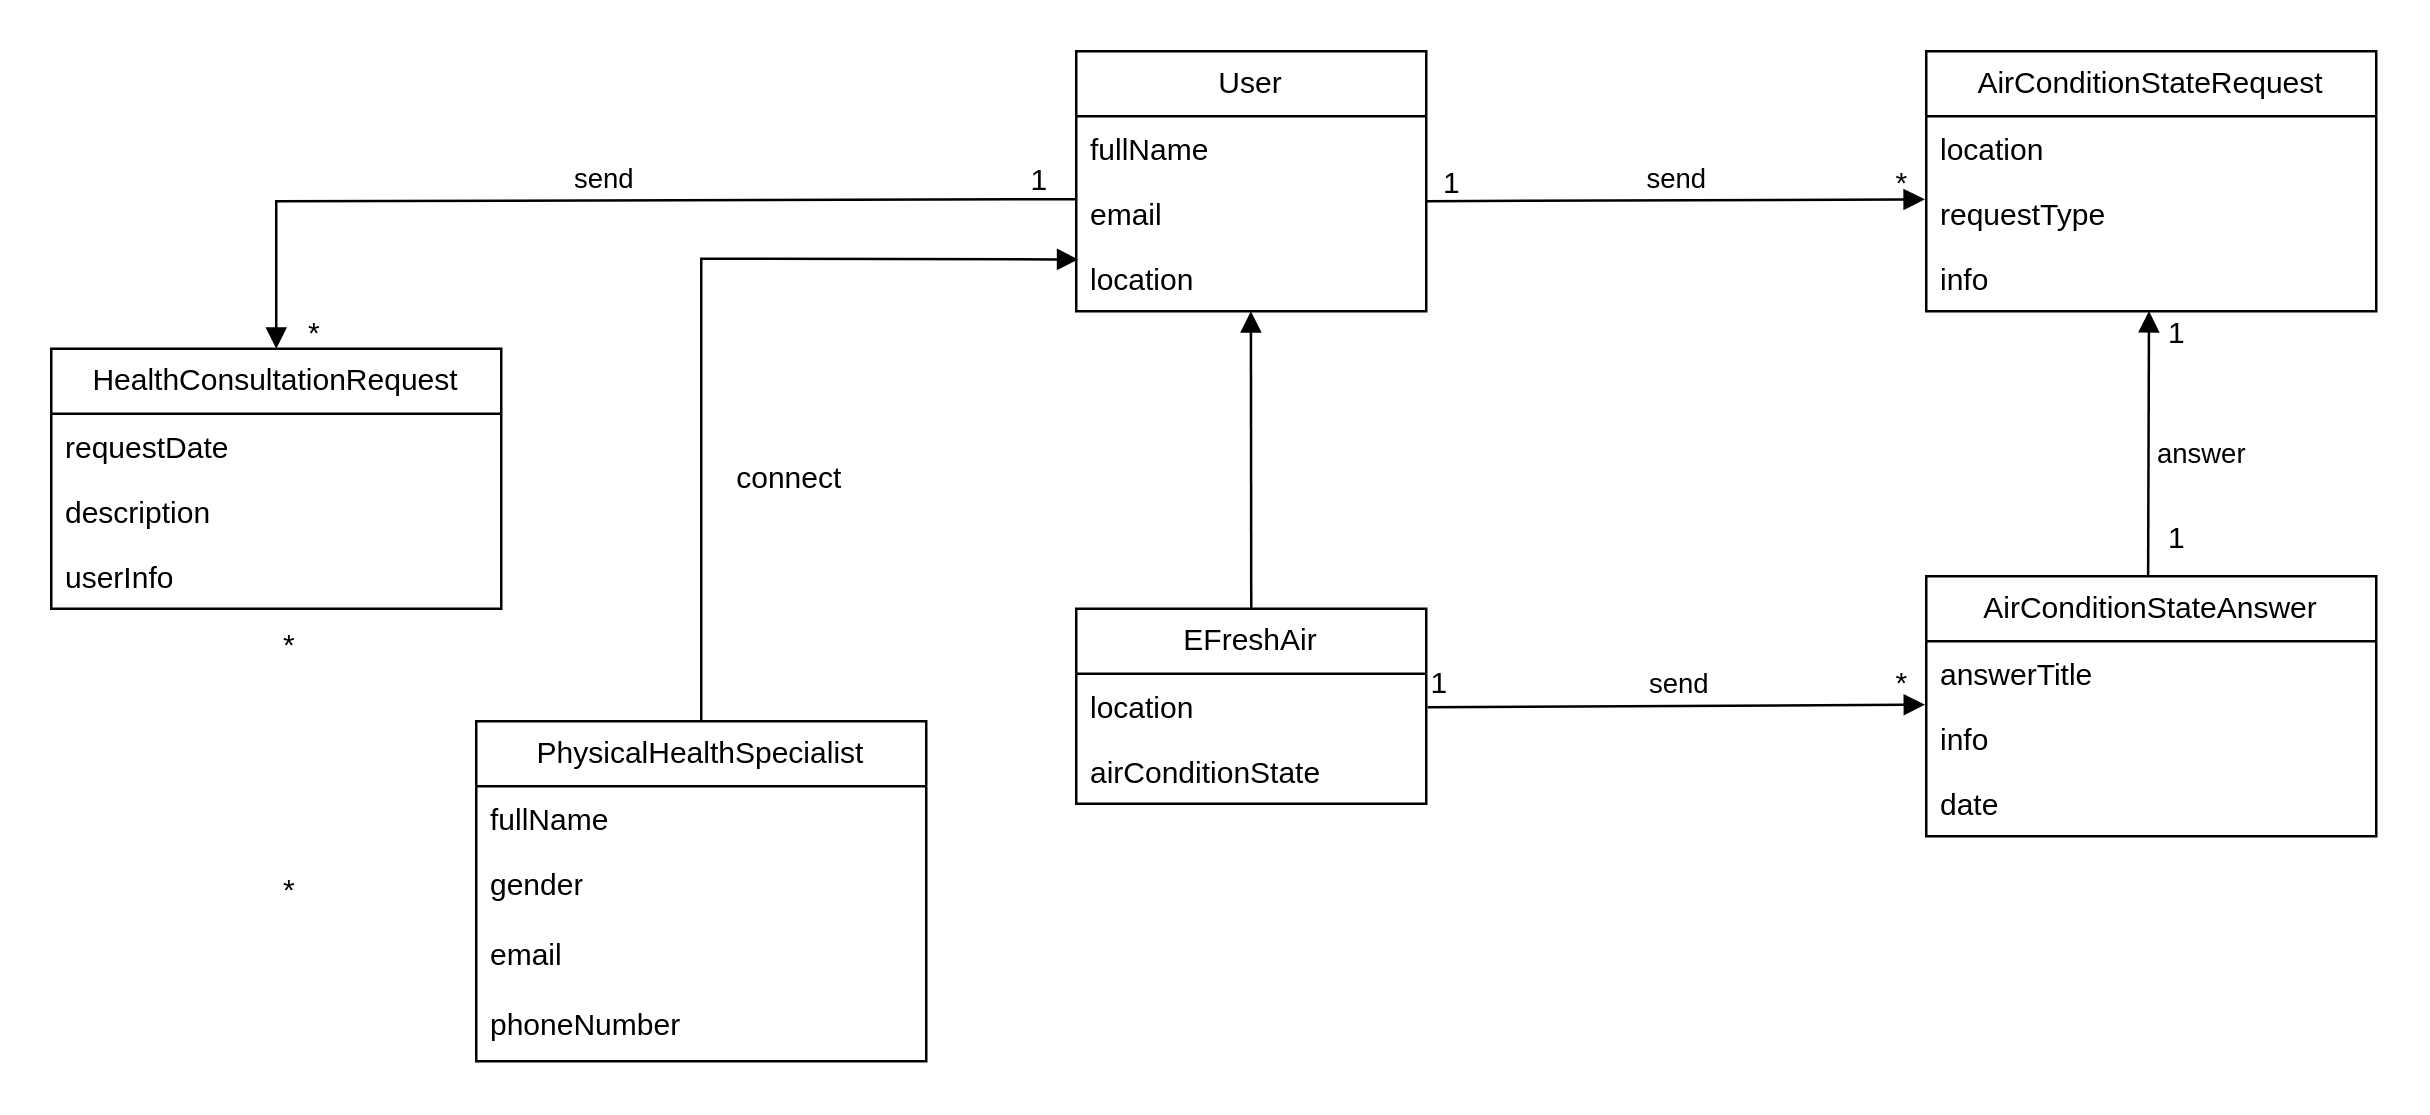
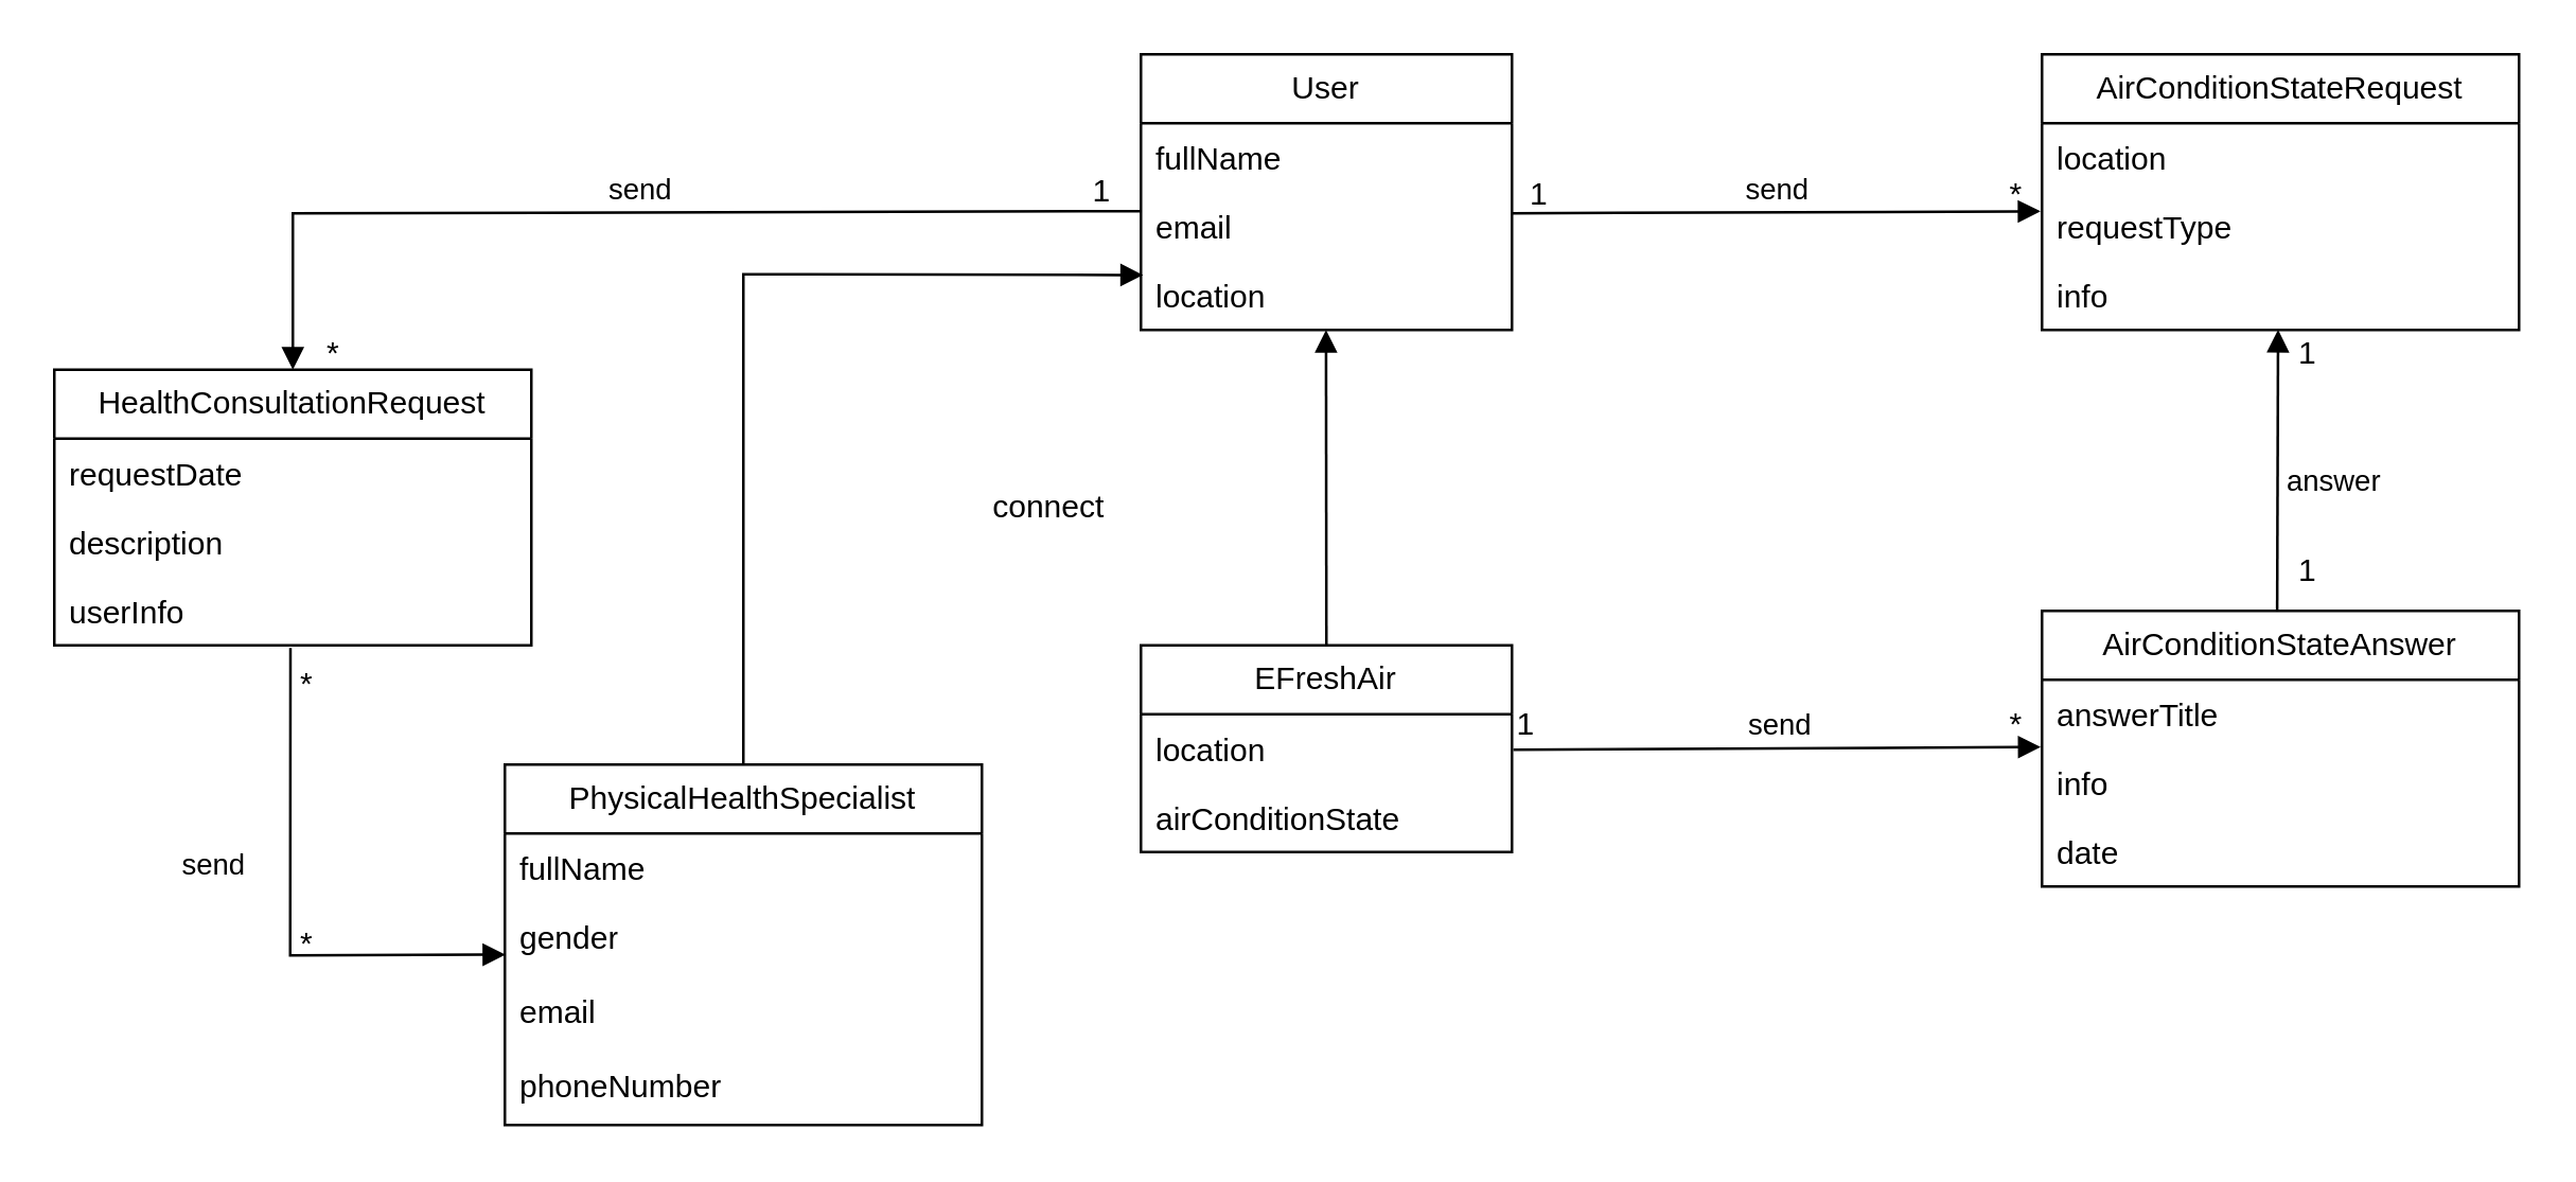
  <mxCell id="0" />
  <mxCell id="1" parent="0" />
  <mxCell id="2" value="User" style="swimlane;fontStyle=0;childLayout=stackLayout;horizontal=1;startSize=26;fillColor=none;horizontalStack=0;resizeParent=1;resizeParentMax=0;resizeLast=0;collapsible=1;marginBottom=0;whiteSpace=wrap;html=1;" vertex="1" parent="1"><mxGeometry x="430" y="20" width="140" height="104" as="geometry" /></mxCell>
  <mxCell id="3" value="fullName" style="text;strokeColor=none;fillColor=none;align=left;verticalAlign=top;spacingLeft=4;spacingRight=4;overflow=hidden;rotatable=0;points=[[0,0.5],[1,0.5]];portConstraint=eastwest;whiteSpace=wrap;html=1;" vertex="1" parent="2"><mxGeometry y="26" width="140" height="26" as="geometry" /></mxCell>
  <mxCell id="4" value="email" style="text;strokeColor=none;fillColor=none;align=left;verticalAlign=top;spacingLeft=4;spacingRight=4;overflow=hidden;rotatable=0;points=[[0,0.5],[1,0.5]];portConstraint=eastwest;whiteSpace=wrap;html=1;" vertex="1" parent="2"><mxGeometry y="52" width="140" height="26" as="geometry" /></mxCell>
  <mxCell id="5" value="location" style="text;strokeColor=none;fillColor=none;align=left;verticalAlign=top;spacingLeft=4;spacingRight=4;overflow=hidden;rotatable=0;points=[[0,0.5],[1,0.5]];portConstraint=eastwest;whiteSpace=wrap;html=1;" vertex="1" parent="2"><mxGeometry y="78" width="140" height="26" as="geometry" /></mxCell>
  <mxCell id="6" value="AirConditionStateRequest" style="swimlane;fontStyle=0;childLayout=stackLayout;horizontal=1;startSize=26;fillColor=none;horizontalStack=0;resizeParent=1;resizeParentMax=0;resizeLast=0;collapsible=1;marginBottom=0;whiteSpace=wrap;html=1;" vertex="1" parent="1"><mxGeometry x="770" y="20" width="180" height="104" as="geometry" /></mxCell>
  <mxCell id="7" value="location" style="text;strokeColor=none;fillColor=none;align=left;verticalAlign=top;spacingLeft=4;spacingRight=4;overflow=hidden;rotatable=0;points=[[0,0.5],[1,0.5]];portConstraint=eastwest;whiteSpace=wrap;html=1;" vertex="1" parent="6"><mxGeometry y="26" width="180" height="26" as="geometry" /></mxCell>
  <mxCell id="8" value="requestType" style="text;strokeColor=none;fillColor=none;align=left;verticalAlign=top;spacingLeft=4;spacingRight=4;overflow=hidden;rotatable=0;points=[[0,0.5],[1,0.5]];portConstraint=eastwest;whiteSpace=wrap;html=1;" vertex="1" parent="6"><mxGeometry y="52" width="180" height="26" as="geometry" /></mxCell>
  <mxCell id="9" value="info" style="text;strokeColor=none;fillColor=none;align=left;verticalAlign=top;spacingLeft=4;spacingRight=4;overflow=hidden;rotatable=0;points=[[0,0.5],[1,0.5]];portConstraint=eastwest;whiteSpace=wrap;html=1;" vertex="1" parent="6"><mxGeometry y="78" width="180" height="26" as="geometry" /></mxCell>
  <mxCell id="10" value="AirConditionStateAnswer" style="swimlane;fontStyle=0;childLayout=stackLayout;horizontal=1;startSize=26;fillColor=none;horizontalStack=0;resizeParent=1;resizeParentMax=0;resizeLast=0;collapsible=1;marginBottom=0;whiteSpace=wrap;html=1;" vertex="1" parent="1"><mxGeometry x="770" y="230" width="180" height="104" as="geometry" /></mxCell>
  <mxCell id="11" value="answerTitle" style="text;strokeColor=none;fillColor=none;align=left;verticalAlign=top;spacingLeft=4;spacingRight=4;overflow=hidden;rotatable=0;points=[[0,0.5],[1,0.5]];portConstraint=eastwest;whiteSpace=wrap;html=1;" vertex="1" parent="10"><mxGeometry y="26" width="180" height="26" as="geometry" /></mxCell>
  <mxCell id="12" value="info" style="text;strokeColor=none;fillColor=none;align=left;verticalAlign=top;spacingLeft=4;spacingRight=4;overflow=hidden;rotatable=0;points=[[0,0.5],[1,0.5]];portConstraint=eastwest;whiteSpace=wrap;html=1;" vertex="1" parent="10"><mxGeometry y="52" width="180" height="26" as="geometry" /></mxCell>
  <mxCell id="13" value="date" style="text;strokeColor=none;fillColor=none;align=left;verticalAlign=top;spacingLeft=4;spacingRight=4;overflow=hidden;rotatable=0;points=[[0,0.5],[1,0.5]];portConstraint=eastwest;whiteSpace=wrap;html=1;" vertex="1" parent="10"><mxGeometry y="78" width="180" height="26" as="geometry" /></mxCell>
  <mxCell id="14" value="EFreshAir" style="swimlane;fontStyle=0;childLayout=stackLayout;horizontal=1;startSize=26;fillColor=none;horizontalStack=0;resizeParent=1;resizeParentMax=0;resizeLast=0;collapsible=1;marginBottom=0;whiteSpace=wrap;html=1;" vertex="1" parent="1"><mxGeometry x="430" y="243" width="140" height="78" as="geometry" /></mxCell>
  <mxCell id="15" value="location" style="text;strokeColor=none;fillColor=none;align=left;verticalAlign=top;spacingLeft=4;spacingRight=4;overflow=hidden;rotatable=0;points=[[0,0.5],[1,0.5]];portConstraint=eastwest;whiteSpace=wrap;html=1;" vertex="1" parent="14"><mxGeometry y="26" width="140" height="26" as="geometry" /></mxCell>
  <mxCell id="16" value="airConditionState" style="text;strokeColor=none;fillColor=none;align=left;verticalAlign=top;spacingLeft=4;spacingRight=4;overflow=hidden;rotatable=0;points=[[0,0.5],[1,0.5]];portConstraint=eastwest;whiteSpace=wrap;html=1;" vertex="1" parent="14"><mxGeometry y="52" width="140" height="26" as="geometry" /></mxCell>
  <mxCell id="17" value="PhysicalHealthSpecialist" style="swimlane;fontStyle=0;childLayout=stackLayout;horizontal=1;startSize=26;fillColor=none;horizontalStack=0;resizeParent=1;resizeParentMax=0;resizeLast=0;collapsible=1;marginBottom=0;whiteSpace=wrap;html=1;" vertex="1" parent="1"><mxGeometry x="190" y="288" width="180" height="136" as="geometry" /></mxCell>
  <mxCell id="18" value="fullName" style="text;strokeColor=none;fillColor=none;align=left;verticalAlign=top;spacingLeft=4;spacingRight=4;overflow=hidden;rotatable=0;points=[[0,0.5],[1,0.5]];portConstraint=eastwest;whiteSpace=wrap;html=1;" vertex="1" parent="17"><mxGeometry y="26" width="180" height="26" as="geometry" /></mxCell>
  <mxCell id="19" value="gender" style="text;strokeColor=none;fillColor=none;align=left;verticalAlign=top;spacingLeft=4;spacingRight=4;overflow=hidden;rotatable=0;points=[[0,0.5],[1,0.5]];portConstraint=eastwest;whiteSpace=wrap;html=1;" vertex="1" parent="17"><mxGeometry y="52" width="180" height="28" as="geometry" /></mxCell>
  <mxCell id="20" value="email" style="text;strokeColor=none;fillColor=none;align=left;verticalAlign=top;spacingLeft=4;spacingRight=4;overflow=hidden;rotatable=0;points=[[0,0.5],[1,0.5]];portConstraint=eastwest;whiteSpace=wrap;html=1;" vertex="1" parent="17"><mxGeometry y="80" width="180" height="28" as="geometry" /></mxCell>
  <mxCell id="21" value="phoneNumber" style="text;strokeColor=none;fillColor=none;align=left;verticalAlign=top;spacingLeft=4;spacingRight=4;overflow=hidden;rotatable=0;points=[[0,0.5],[1,0.5]];portConstraint=eastwest;whiteSpace=wrap;html=1;" vertex="1" parent="17"><mxGeometry y="108" width="180" height="28" as="geometry" /></mxCell>
  <mxCell id="22" value="send" style="html=1;verticalAlign=bottom;endArrow=block;curved=0;rounded=0;entryX=-0.003;entryY=0.278;entryDx=0;entryDy=0;entryPerimeter=0;" edge="1" parent="1" target="8"><mxGeometry width="80" relative="1" as="geometry"><mxPoint x="570" y="80" as="sourcePoint" /><mxPoint x="740" y="80" as="targetPoint" /></mxGeometry></mxCell>
  <mxCell id="23" value="1" style="text;html=1;align=center;verticalAlign=middle;resizable=0;points=[];autosize=1;strokeColor=none;fillColor=none;" vertex="1" parent="1"><mxGeometry x="565" y="58" width="30" height="30" as="geometry" /></mxCell>
  <mxCell id="24" value="*" style="text;html=1;align=center;verticalAlign=middle;resizable=0;points=[];autosize=1;strokeColor=none;fillColor=none;" vertex="1" parent="1"><mxGeometry x="745" y="58" width="30" height="30" as="geometry" /></mxCell>
  <mxCell id="25" value="1" style="text;html=1;align=center;verticalAlign=middle;resizable=0;points=[];autosize=1;strokeColor=none;fillColor=none;" vertex="1" parent="1"><mxGeometry x="855" y="118" width="30" height="30" as="geometry" /></mxCell>
  <mxCell id="26" value="1" style="text;html=1;align=center;verticalAlign=middle;resizable=0;points=[];autosize=1;strokeColor=none;fillColor=none;" vertex="1" parent="1"><mxGeometry x="855" y="200" width="30" height="30" as="geometry" /></mxCell>
  <mxCell id="27" value="send" style="html=1;verticalAlign=bottom;endArrow=block;curved=0;rounded=0;entryX=-0.003;entryY=0.278;entryDx=0;entryDy=0;entryPerimeter=0;" edge="1" parent="1"><mxGeometry width="80" relative="1" as="geometry"><mxPoint x="570.54" y="282.39" as="sourcePoint" /><mxPoint x="769.54" y="281.39" as="targetPoint" /></mxGeometry></mxCell>
  <mxCell id="28" value="1" style="text;html=1;align=center;verticalAlign=middle;resizable=0;points=[];autosize=1;strokeColor=none;fillColor=none;" vertex="1" parent="1"><mxGeometry x="560" y="258" width="30" height="30" as="geometry" /></mxCell>
  <mxCell id="29" value="*" style="text;html=1;align=center;verticalAlign=middle;resizable=0;points=[];autosize=1;strokeColor=none;fillColor=none;" vertex="1" parent="1"><mxGeometry x="745" y="258" width="30" height="30" as="geometry" /></mxCell>
  <mxCell id="30" value="" style="html=1;verticalAlign=bottom;endArrow=block;curved=0;rounded=0;entryX=0.499;entryY=1;entryDx=0;entryDy=0;entryPerimeter=0;exitX=0.5;exitY=0;exitDx=0;exitDy=0;" edge="1" parent="1" source="14" target="5"><mxGeometry x="0.0" width="80" relative="1" as="geometry"><mxPoint x="550" y="171" as="sourcePoint" /><mxPoint x="749" y="170" as="targetPoint" /><mxPoint as="offset" /></mxGeometry></mxCell>
  <mxCell id="31" value="HealthConsultationRequest" style="swimlane;fontStyle=0;childLayout=stackLayout;horizontal=1;startSize=26;fillColor=none;horizontalStack=0;resizeParent=1;resizeParentMax=0;resizeLast=0;collapsible=1;marginBottom=0;whiteSpace=wrap;html=1;" vertex="1" parent="1"><mxGeometry x="20" y="139" width="180" height="104" as="geometry" /></mxCell>
  <mxCell id="32" value="requestDate" style="text;strokeColor=none;fillColor=none;align=left;verticalAlign=top;spacingLeft=4;spacingRight=4;overflow=hidden;rotatable=0;points=[[0,0.5],[1,0.5]];portConstraint=eastwest;whiteSpace=wrap;html=1;" vertex="1" parent="31"><mxGeometry y="26" width="180" height="26" as="geometry" /></mxCell>
  <mxCell id="33" value="description" style="text;strokeColor=none;fillColor=none;align=left;verticalAlign=top;spacingLeft=4;spacingRight=4;overflow=hidden;rotatable=0;points=[[0,0.5],[1,0.5]];portConstraint=eastwest;whiteSpace=wrap;html=1;" vertex="1" parent="31"><mxGeometry y="52" width="180" height="26" as="geometry" /></mxCell>
  <mxCell id="34" value="userInfo" style="text;strokeColor=none;fillColor=none;align=left;verticalAlign=top;spacingLeft=4;spacingRight=4;overflow=hidden;rotatable=0;points=[[0,0.5],[1,0.5]];portConstraint=eastwest;whiteSpace=wrap;html=1;" vertex="1" parent="31"><mxGeometry y="78" width="180" height="26" as="geometry" /></mxCell>
  <mxCell id="35" value="send" style="html=1;verticalAlign=bottom;endArrow=block;curved=0;rounded=0;entryX=0.5;entryY=0;entryDx=0;entryDy=0;exitX=-0.001;exitY=0.275;exitDx=0;exitDy=0;exitPerimeter=0;" edge="1" parent="1" source="4" target="31"><mxGeometry width="80" relative="1" as="geometry"><mxPoint x="200" y="40.77" as="sourcePoint" /><mxPoint x="399" y="39.77" as="targetPoint" /><Array as="points"><mxPoint x="110" y="80" /></Array></mxGeometry></mxCell>
  <mxCell id="36" value="1" style="text;html=1;align=center;verticalAlign=middle;resizable=0;points=[];autosize=1;strokeColor=none;fillColor=none;" vertex="1" parent="1"><mxGeometry x="400" y="57" width="30" height="30" as="geometry" /></mxCell>
  <mxCell id="37" value="*" style="text;html=1;align=center;verticalAlign=middle;resizable=0;points=[];autosize=1;strokeColor=none;fillColor=none;" vertex="1" parent="1"><mxGeometry x="110" y="118" width="30" height="30" as="geometry" /></mxCell>
+ <mxCell id="38" value="send" style="html=1;verticalAlign=bottom;endArrow=block;curved=0;rounded=0;entryX=0.001;entryY=0.704;entryDx=0;entryDy=0;entryPerimeter=0;exitX=0.495;exitY=1.037;exitDx=0;exitDy=0;exitPerimeter=0;" edge="1" parent="1" source="34" target="19"><mxGeometry x="-0.073" y="-29" width="80" relative="1" as="geometry"><mxPoint x="180" y="390.77" as="sourcePoint" /><mxPoint x="379" y="389.77" as="targetPoint" /><Array as="points"><mxPoint x="109" y="360" /></Array><mxPoint as="offset" /></mxGeometry></mxCell>
  <mxCell id="39" value="*" style="text;html=1;align=center;verticalAlign=middle;resizable=0;points=[];autosize=1;strokeColor=none;fillColor=none;" vertex="1" parent="1"><mxGeometry x="100" y="243" width="30" height="30" as="geometry" /></mxCell>
  <mxCell id="40" value="*" style="text;html=1;align=center;verticalAlign=middle;resizable=0;points=[];autosize=1;strokeColor=none;fillColor=none;" vertex="1" parent="1"><mxGeometry x="100" y="341" width="30" height="30" as="geometry" /></mxCell>
  <mxCell id="41" value="answer" style="html=1;verticalAlign=bottom;endArrow=block;curved=0;rounded=0;exitX=0.125;exitY=0.996;exitDx=0;exitDy=0;exitPerimeter=0;entryX=0.495;entryY=0.997;entryDx=0;entryDy=0;entryPerimeter=0;" edge="1" parent="1" source="26" target="9"><mxGeometry x="-0.246" y="-21" width="80" relative="1" as="geometry"><mxPoint x="690.4" y="132.31" as="sourcePoint" /><mxPoint x="760" y="180" as="targetPoint" /><mxPoint as="offset" /></mxGeometry></mxCell>
  <mxCell id="42" value="" style="html=1;verticalAlign=bottom;endArrow=block;curved=0;rounded=0;entryX=0.006;entryY=0.203;entryDx=0;entryDy=0;entryPerimeter=0;exitX=0.5;exitY=0;exitDx=0;exitDy=0;" edge="1" parent="1" source="17" target="5"><mxGeometry x="0.0" width="80" relative="1" as="geometry"><mxPoint x="269.64" y="407" as="sourcePoint" /><mxPoint x="269.64" y="288" as="targetPoint" /><Array as="points"><mxPoint x="280" y="103" /></Array><mxPoint as="offset" /></mxGeometry></mxCell>
- <mxCell id="43" value="connect" style="text;html=1;align=center;verticalAlign=middle;resizable=0;points=[];autosize=1;strokeColor=none;fillColor=none;" vertex="1" parent="1"><mxGeometry x="280" y="176" width="70" height="30" as="geometry" /></mxCell>
+ <mxCell id="43" value="connect" style="text;html=1;align=center;verticalAlign=middle;resizable=0;points=[];autosize=1;strokeColor=none;fillColor=none;" vertex="1" parent="1"><mxGeometry x="360" y="176" width="70" height="30" as="geometry" /></mxCell>
